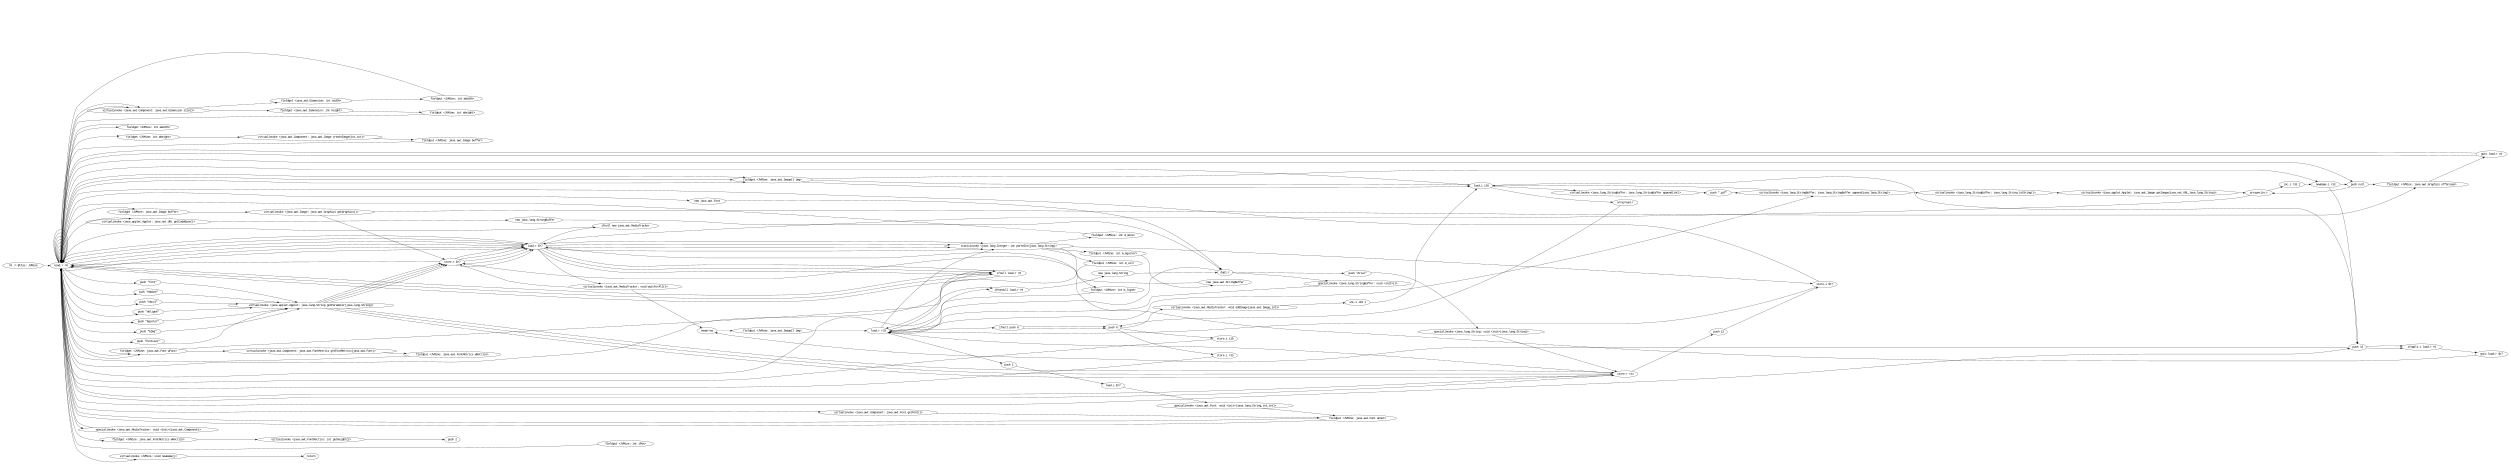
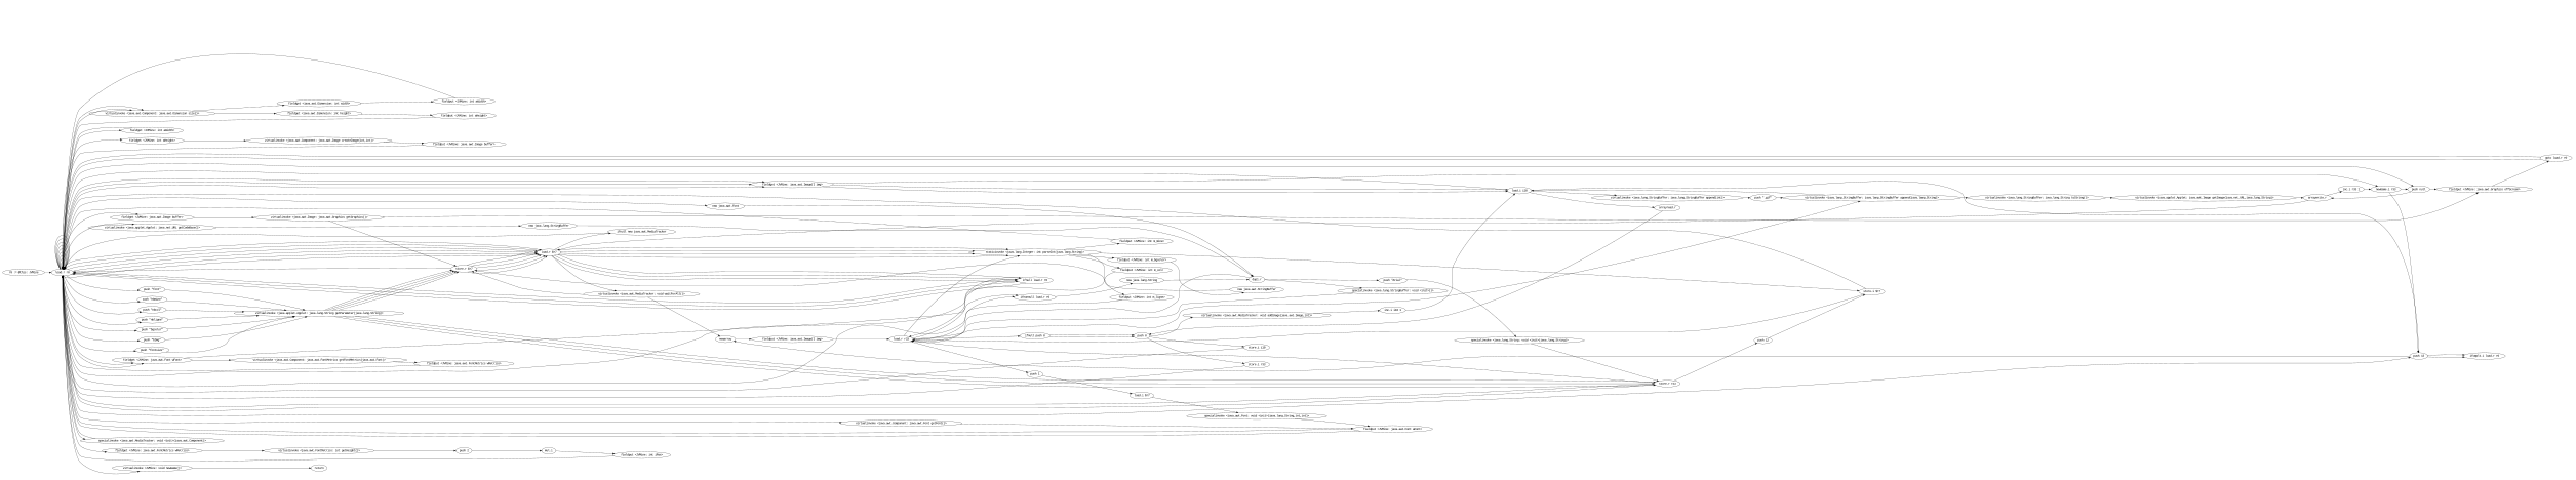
  digraph {
    fontname="Liberation Mono"
    rankdir=LR
    node [fontname="Liberation Mono"]
    edge [fontname="Liberation Mono"]
    "r0 := @this: JVMine"
    "load.r r0"
    "virtualinvoke <java.awt.Component: java.awt.Dimension size()>"
    "fieldget <JVMine: int aWidth>"
    "fieldget <JVMine: int aHeight>"
    "fieldget <JVMine: java.awt.Image buffer>"
    "push \"nbmine\""
    "load.r $r7"
    "push \"nbcol\""
    "push \"nbligne\""
    "push \"bgcolor\""
    "specialinvoke <java.awt.MediaTracker: void <init>(java.awt.Component)>"
    "push \"bImg\""
    "push 13"
    "fieldget <JVMine: java.awt.Image[] img>"
    "virtualinvoke <java.applet.Applet: java.net.URL getCodeBase()>"
    "push \"fontsize\""
    "push \"font\""
    "new java.awt.Font"
    "fieldget <JVMine: java.awt.Font wFont>"
    "virtualinvoke <java.awt.Component: java.awt.Font getFont()>"
    "fieldget <JVMine: java.awt.FontMetrics wMetrics>"
    "virtualinvoke <JVMine: void newGame()>"
    "push null"
    "fieldget <java.awt.Dimension: int width>"
    "fieldget <java.awt.Dimension: int height>"
    "virtualinvoke <java.awt.Component: java.awt.Image createImage(int,int)>"
    "virtualinvoke <java.awt.Image: java.awt.Graphics getGraphics()>"
    "virtualinvoke <java.applet.Applet: java.lang.String getParameter(java.lang.String)>"
    "ifnull load.r r0"
    "staticinvoke <java.lang.Integer: int parseInt(java.lang.String)>"
    "ifnull new java.awt.MediaTracker"
    "virtualinvoke <java.awt.MediaTracker: void waitForAll()>"
    newarray
    "ifcmplt.i load.r r0"
    "load.i i10"
    n37 [label="newGame.i r33"]
    "new java.lang.StringBuffer"
    "dup1.r"
    "ifnonnull load.r r0"
    "virtualinvoke <java.awt.Component: java.awt.FontMetrics getFontMetrics(java.awt.Font)>"
    "fieldput <JVMine: java.awt.Font wFont>"
    "virtualinvoke <java.awt.FontMetrics: int getHeight()>"
    return
    "fieldput <JVMine: java.awt.Graphics offScreen>"
    "arraywrite.r"
    "fieldput <JVMine: int aWidth>"
    "fieldput <JVMine: int aHeight>"
    "fieldput <JVMine: java.awt.Image buffer>"
    "store.r $r7"
    "goto load.r r0"
    "store.r r33"
    "load.r r33"
    "push 12"
    "fieldput <JVMine: int m_mine>"
    "fieldput <JVMine: int m_col>"
    "fieldput <JVMine: int m_ligne>"
    "fieldput <JVMine: int m_bgcolor>"
    "store.i $r7"
    "ifnull push 0"
    "virtualinvoke <java.lang.StringBuffer: java.lang.StringBuffer append(java.lang.String)>"
    "push 1"
    n63 [label="new java.awt.StringBuffer"]
    "fieldput <JVMine: java.awt.Image[] img>"
-   "goto load.r $r7"
    "push 0"
    "virtualinvoke <java.lang.StringBuffer: java.lang.String toString()>"
    "new java.lang.String"
    "load.i $r7"
    "store.i i10"
    "virtualinvoke <java.awt.MediaTracker: void addImage(java.awt.Image,int)>"
    "store.i r33"
    "inc.i i10 1"
    "virtualinvoke <java.lang.StringBuffer: java.lang.StringBuffer append(int)>"
    "arrayread.r"
    "push \".gif\""
    "specialinvoke <java.lang.StringBuffer: void <init>()>"
    "push \"Arial\""
    "specialinvoke <java.lang.String: void <init>(java.lang.String)>"
    "virtualinvoke <java.applet.Applet: java.awt.Image getImage(java.net.URL,java.lang.String)>"
    "inc.i r33 1"
    "specialinvoke <java.awt.Font: void <init>(java.lang.String,int,int)>"
    "fieldput <JVMine: java.awt.FontMetrics wMetrics>"
    "push 2"
+   "mul.i"
    "fieldput <JVMine: int iPas>"
    "r0 := @this: JVMine" -> "load.r r0"
    "load.r r0" -> "load.r r0"
    "load.r r0" -> "load.r r0"
    "load.r r0" -> "load.r r0"
    "load.r r0" -> "load.r r0"
    "load.r r0" -> "load.r r0"
    "load.r r0" -> "load.r r0"
    "load.r r0" -> "load.r r0"
    "load.r r0" -> "load.r r0"
    "load.r r0" -> "load.r r0"
    "load.r r0" -> "load.r r0"
    "load.r r0" -> "virtualinvoke <java.awt.Component: java.awt.Dimension size()>"
    "load.r r0" -> "virtualinvoke <java.awt.Component: java.awt.Dimension size()>"
    "load.r r0" -> "fieldget <JVMine: int aWidth>"
    "load.r r0" -> "fieldget <JVMine: int aHeight>"
    "load.r r0" -> "fieldget <JVMine: java.awt.Image buffer>"
    "load.r r0" -> "push \"nbmine\""
    "load.r r0" -> "load.r $r7"
    "load.r r0" -> "load.r $r7"
    "load.r r0" -> "load.r $r7"
    "load.r r0" -> "load.r $r7"
    "load.r r0" -> "push \"nbcol\""
    "load.r r0" -> "push \"nbligne\""
    "load.r r0" -> "push \"bgcolor\""
    "load.r r0" -> "specialinvoke <java.awt.MediaTracker: void <init>(java.awt.Component)>"
    "load.r r0" -> "push \"bImg\""
    "load.r r0" -> "push 13"
    "load.r r0" -> "fieldget <JVMine: java.awt.Image[] img>"
    "load.r r0" -> "fieldget <JVMine: java.awt.Image[] img>"
    "load.r r0" -> "fieldget <JVMine: java.awt.Image[] img>"
    "load.r r0" -> "virtualinvoke <java.applet.Applet: java.net.URL getCodeBase()>"
    "load.r r0" -> "push \"fontsize\""
    "load.r r0" -> "push \"font\""
    "load.r r0" -> "new java.awt.Font"
    "load.r r0" -> "fieldget <JVMine: java.awt.Font wFont>"
    "load.r r0" -> "fieldget <JVMine: java.awt.Font wFont>"
    "load.r r0" -> "virtualinvoke <java.awt.Component: java.awt.Font getFont()>"
    "load.r r0" -> "fieldget <JVMine: java.awt.FontMetrics wMetrics>"
    "load.r r0" -> "virtualinvoke <JVMine: void newGame()>"
    "load.r r0" -> "push null"
    "virtualinvoke <java.awt.Component: java.awt.Dimension size()>" -> "fieldget <java.awt.Dimension: int width>"
    "virtualinvoke <java.awt.Component: java.awt.Dimension size()>" -> "fieldget <java.awt.Dimension: int height>"
    "fieldget <JVMine: int aWidth>" -> "load.r r0"
    "fieldget <JVMine: int aHeight>" -> "virtualinvoke <java.awt.Component: java.awt.Image createImage(int,int)>"
    "fieldget <JVMine: java.awt.Image buffer>" -> "virtualinvoke <java.awt.Image: java.awt.Graphics getGraphics()>"
    "push \"nbmine\"" -> "virtualinvoke <java.applet.Applet: java.lang.String getParameter(java.lang.String)>"
    "load.r $r7" -> "load.r r0"
    "load.r $r7" -> "load.r r0"
    "load.r $r7" -> "ifnull load.r r0"
    "load.r $r7" -> "ifnull load.r r0"
    "load.r $r7" -> "ifnull load.r r0"
    "load.r $r7" -> "staticinvoke <java.lang.Integer: int parseInt(java.lang.String)>"
    "load.r $r7" -> "staticinvoke <java.lang.Integer: int parseInt(java.lang.String)>"
    "load.r $r7" -> "staticinvoke <java.lang.Integer: int parseInt(java.lang.String)>"
    "load.r $r7" -> "staticinvoke <java.lang.Integer: int parseInt(java.lang.String)>"
    "load.r $r7" -> "ifnull new java.awt.MediaTracker"
    "load.r $r7" -> "virtualinvoke <java.awt.MediaTracker: void waitForAll()>"
    "push \"nbcol\"" -> "virtualinvoke <java.applet.Applet: java.lang.String getParameter(java.lang.String)>"
    "push \"nbligne\"" -> "virtualinvoke <java.applet.Applet: java.lang.String getParameter(java.lang.String)>"
    "push \"bgcolor\"" -> "virtualinvoke <java.applet.Applet: java.lang.String getParameter(java.lang.String)>"
    "specialinvoke <java.awt.MediaTracker: void <init>(java.awt.Component)>" -> "load.r r0"
    "push \"bImg\"" -> "virtualinvoke <java.applet.Applet: java.lang.String getParameter(java.lang.String)>"
    "push 13" -> newarray
    "push 13" -> "ifcmplt.i load.r r0"
    "push 13" -> "ifcmplt.i load.r r0"
    "fieldget <JVMine: java.awt.Image[] img>" -> "load.i i10"
    "fieldget <JVMine: java.awt.Image[] img>" -> "load.i i10"
    "fieldget <JVMine: java.awt.Image[] img>" -> n37
    "virtualinvoke <java.applet.Applet: java.net.URL getCodeBase()>" -> "new java.lang.StringBuffer"
    "push \"fontsize\"" -> "virtualinvoke <java.applet.Applet: java.lang.String getParameter(java.lang.String)>"
    "push \"font\"" -> "virtualinvoke <java.applet.Applet: java.lang.String getParameter(java.lang.String)>"
    "new java.awt.Font" -> "dup1.r"
    "fieldget <JVMine: java.awt.Font wFont>" -> "ifnonnull load.r r0"
    "fieldget <JVMine: java.awt.Font wFont>" -> "virtualinvoke <java.awt.Component: java.awt.FontMetrics getFontMetrics(java.awt.Font)>"
    "virtualinvoke <java.awt.Component: java.awt.Font getFont()>" -> "fieldput <JVMine: java.awt.Font wFont>"
    "fieldget <JVMine: java.awt.FontMetrics wMetrics>" -> "virtualinvoke <java.awt.FontMetrics: int getHeight()>"
    "virtualinvoke <JVMine: void newGame()>" -> return
    "push null" -> "fieldput <JVMine: java.awt.Graphics offScreen>"
    "push null" -> "arraywrite.r"
    "fieldget <java.awt.Dimension: int width>" -> "fieldput <JVMine: int aWidth>"
    "fieldget <java.awt.Dimension: int height>" -> "fieldput <JVMine: int aHeight>"
    "virtualinvoke <java.awt.Component: java.awt.Image createImage(int,int)>" -> "fieldput <JVMine: java.awt.Image buffer>"
    "virtualinvoke <java.awt.Image: java.awt.Graphics getGraphics()>" -> "fieldput <JVMine: java.awt.Graphics offScreen>"
    "virtualinvoke <java.awt.Image: java.awt.Graphics getGraphics()>" -> "store.r $r7"
    "virtualinvoke <java.applet.Applet: java.lang.String getParameter(java.lang.String)>" -> "store.r $r7"
    "virtualinvoke <java.applet.Applet: java.lang.String getParameter(java.lang.String)>" -> "store.r $r7"
    "virtualinvoke <java.applet.Applet: java.lang.String getParameter(java.lang.String)>" -> "store.r $r7"
    "virtualinvoke <java.applet.Applet: java.lang.String getParameter(java.lang.String)>" -> "store.r $r7"
    "virtualinvoke <java.applet.Applet: java.lang.String getParameter(java.lang.String)>" -> "store.r r33"
    "virtualinvoke <java.applet.Applet: java.lang.String getParameter(java.lang.String)>" -> "store.r r33"
    "virtualinvoke <java.applet.Applet: java.lang.String getParameter(java.lang.String)>" -> "store.r r33"
    "ifnull load.r r0" -> "load.r r0"
    "ifnull load.r r0" -> "load.r r0"
    "ifnull load.r r0" -> "load.r r0"
    "ifnull load.r r0" -> "load.r r33"
    "staticinvoke <java.lang.Integer: int parseInt(java.lang.String)>" -> "fieldput <JVMine: int m_mine>"
    "staticinvoke <java.lang.Integer: int parseInt(java.lang.String)>" -> "fieldput <JVMine: int m_col>"
    "staticinvoke <java.lang.Integer: int parseInt(java.lang.String)>" -> "fieldput <JVMine: int m_ligne>"
    "staticinvoke <java.lang.Integer: int parseInt(java.lang.String)>" -> "fieldput <JVMine: int m_bgcolor>"
    "staticinvoke <java.lang.Integer: int parseInt(java.lang.String)>" -> "store.i $r7"
    "ifnull new java.awt.MediaTracker" -> "load.r r0"
    "virtualinvoke <java.awt.MediaTracker: void waitForAll()>" -> newarray
    "virtualinvoke <java.awt.MediaTracker: void waitForAll()>" -> "store.r $r7"
    newarray -> "fieldput <JVMine: java.awt.Image[] img>"
-   "ifcmplt.i load.r r0" -> "goto load.r $r7"
    "load.i i10" -> "load.r r0"
    "load.i i10" -> "push 13"
    "load.i i10" -> "virtualinvoke <java.lang.StringBuffer: java.lang.StringBuffer append(int)>"
    "load.i i10" -> "arrayread.r"
    n37 -> "push 13"
    n37 -> "push null"
    "new java.lang.StringBuffer" -> "dup1.r"
    "dup1.r" -> "load.r r33"
    "dup1.r" -> "specialinvoke <java.lang.StringBuffer: void <init>()>"
    "dup1.r" -> "push \"Arial\""
    "ifnonnull load.r r0" -> "new java.lang.String"
    "virtualinvoke <java.awt.Component: java.awt.FontMetrics getFontMetrics(java.awt.Font)>" -> "fieldput <JVMine: java.awt.FontMetrics wMetrics>"
    "fieldput <JVMine: java.awt.Font wFont>" -> "load.r r0"
    "fieldput <JVMine: java.awt.Font wFont>" -> "load.r r0"
    "virtualinvoke <java.awt.FontMetrics: int getHeight()>" -> "push 2"
    "fieldput <JVMine: java.awt.Graphics offScreen>" -> "goto load.r r0"
    "arraywrite.r" -> "load.r $r7"
    "arraywrite.r" -> "inc.i r33 1"
    "fieldput <JVMine: int aWidth>" -> "load.r r0"
    "fieldput <JVMine: int aHeight>" -> "load.r r0"
    "fieldput <JVMine: java.awt.Image buffer>" -> "load.r r0"
    "store.r $r7" -> "load.r r0"
    "store.r $r7" -> "load.r $r7"
    "store.r $r7" -> "load.r $r7"
    "store.r $r7" -> "load.r $r7"
    "store.r $r7" -> "load.r $r7"
    "store.r $r7" -> "load.r $r7"
    "goto load.r r0" -> "load.r r0"
    "goto load.r r0" -> "load.r r0"
    "store.r r33" -> "load.r r0"
    "store.r r33" -> "load.r r0"
    "store.r r33" -> "load.r r33"
    "store.r r33" -> "push 12"
    "load.r r33" -> "ifnull load.r r0"
    "load.r r33" -> "staticinvoke <java.lang.Integer: int parseInt(java.lang.String)>"
    "load.r r33" -> "ifnonnull load.r r0"
    "load.r r33" -> "ifnull push 0"
    "load.r r33" -> "virtualinvoke <java.lang.StringBuffer: java.lang.StringBuffer append(java.lang.String)>"
    "load.r r33" -> "push 1"
    "push 12" -> "store.i $r7"
    "fieldput <JVMine: int m_mine>" -> "load.r r0"
    "fieldput <JVMine: int m_col>" -> "load.r r0"
    "fieldput <JVMine: int m_ligne>" -> "load.r r0"
    "fieldput <JVMine: int m_bgcolor>" -> n63
    "store.i $r7" -> "load.r r0"
    "store.i $r7" -> "load.r r33"
    "ifnull push 0" -> "push 0"
    "ifnull push 0" -> "push 0"
    "virtualinvoke <java.lang.StringBuffer: java.lang.StringBuffer append(java.lang.String)>" -> "load.i i10"
    "virtualinvoke <java.lang.StringBuffer: java.lang.StringBuffer append(java.lang.String)>" -> "virtualinvoke <java.lang.StringBuffer: java.lang.String toString()>"
    "push 1" -> "load.i $r7"
    n63 -> "store.r $r7"
    "fieldput <JVMine: java.awt.Image[] img>" -> "load.r r33"
-   "goto load.r $r7" -> "load.r $r7"
    "push 0" -> "store.i i10"
    "push 0" -> "virtualinvoke <java.awt.MediaTracker: void addImage(java.awt.Image,int)>"
    "push 0" -> "store.i r33"
    "virtualinvoke <java.lang.StringBuffer: java.lang.String toString()>" -> "virtualinvoke <java.applet.Applet: java.awt.Image getImage(java.net.URL,java.lang.String)>"
    "new java.lang.String" -> "dup1.r"
    "load.i $r7" -> "specialinvoke <java.awt.Font: void <init>(java.lang.String,int,int)>"
    "store.i i10" -> "load.r r0"
    "virtualinvoke <java.awt.MediaTracker: void addImage(java.awt.Image,int)>" -> "inc.i i10 1"
    "store.i r33" -> "load.r r0"
    "inc.i i10 1" -> "load.i i10"
    "virtualinvoke <java.lang.StringBuffer: java.lang.StringBuffer append(int)>" -> "push \".gif\""
    "arrayread.r" -> "push 0"
    "push \".gif\"" -> "virtualinvoke <java.lang.StringBuffer: java.lang.StringBuffer append(java.lang.String)>"
    "specialinvoke <java.lang.StringBuffer: void <init>()>" -> "load.r r33"
    "push \"Arial\"" -> "specialinvoke <java.lang.String: void <init>(java.lang.String)>"
    "specialinvoke <java.lang.String: void <init>(java.lang.String)>" -> "store.r r33"
    "virtualinvoke <java.applet.Applet: java.awt.Image getImage(java.net.URL,java.lang.String)>" -> "arraywrite.r"
    "inc.i r33 1" -> n37
    "specialinvoke <java.awt.Font: void <init>(java.lang.String,int,int)>" -> "fieldput <JVMine: java.awt.Font wFont>"
    "fieldput <JVMine: java.awt.FontMetrics wMetrics>" -> "load.r r0"
+   "push 2" -> "mul.i"
+   "mul.i" -> "fieldput <JVMine: int iPas>"
    "fieldput <JVMine: int iPas>" -> "load.r r0"
  }
